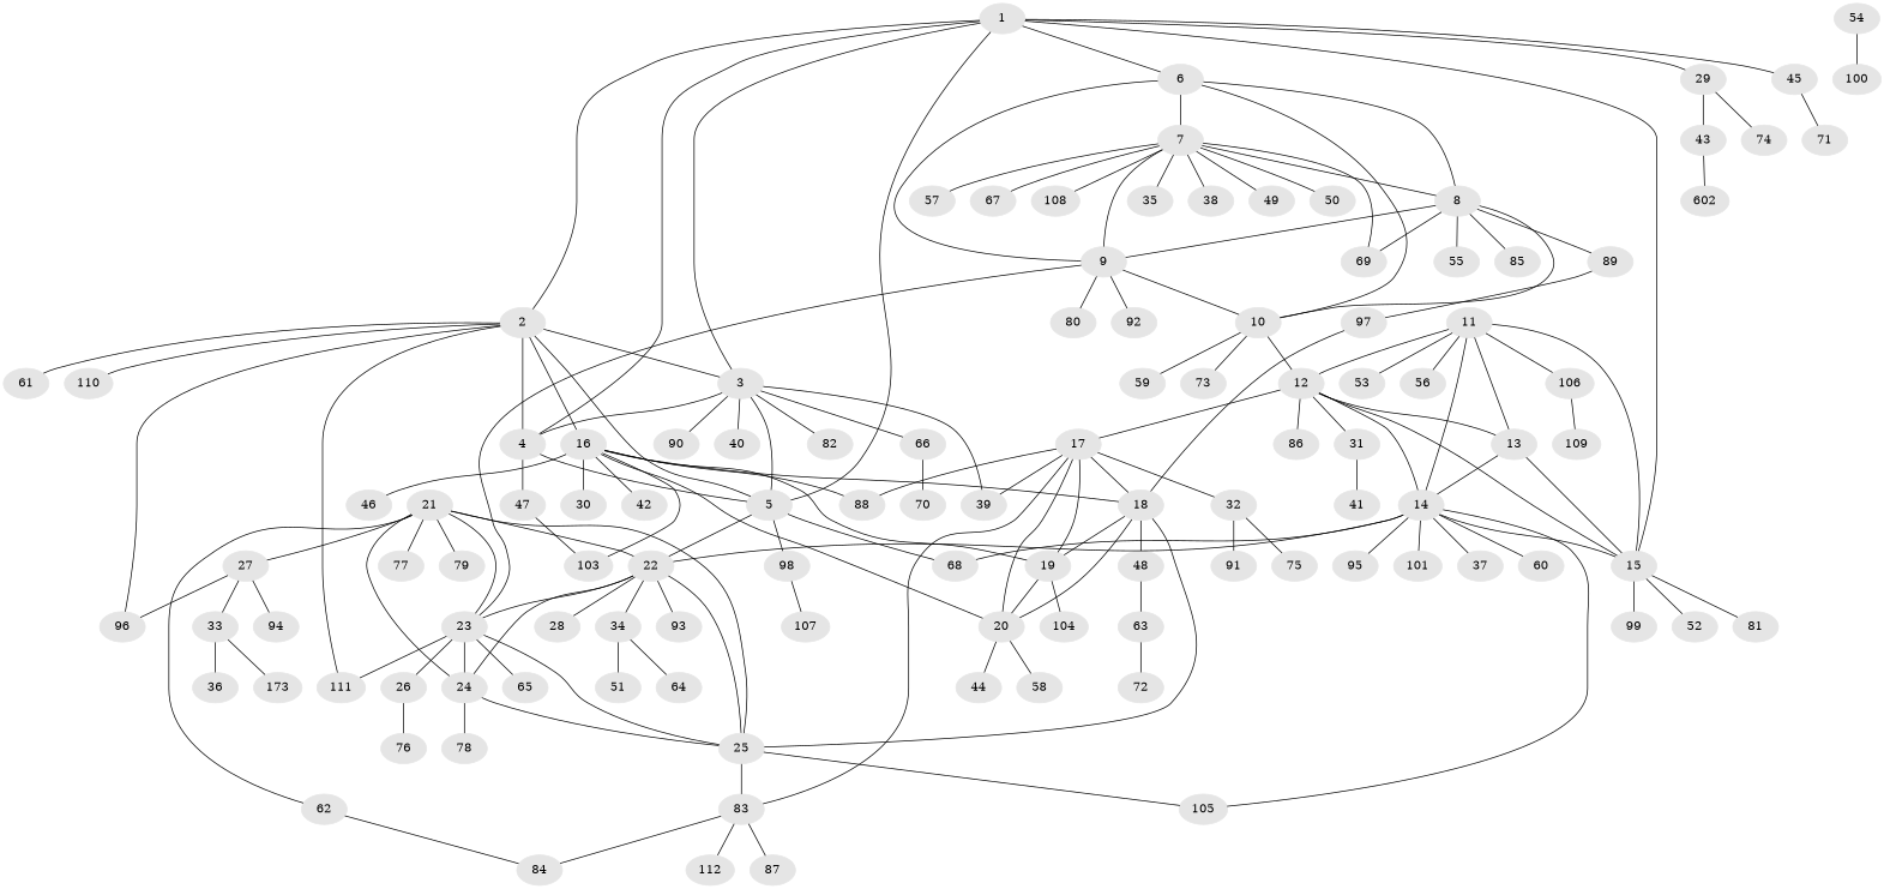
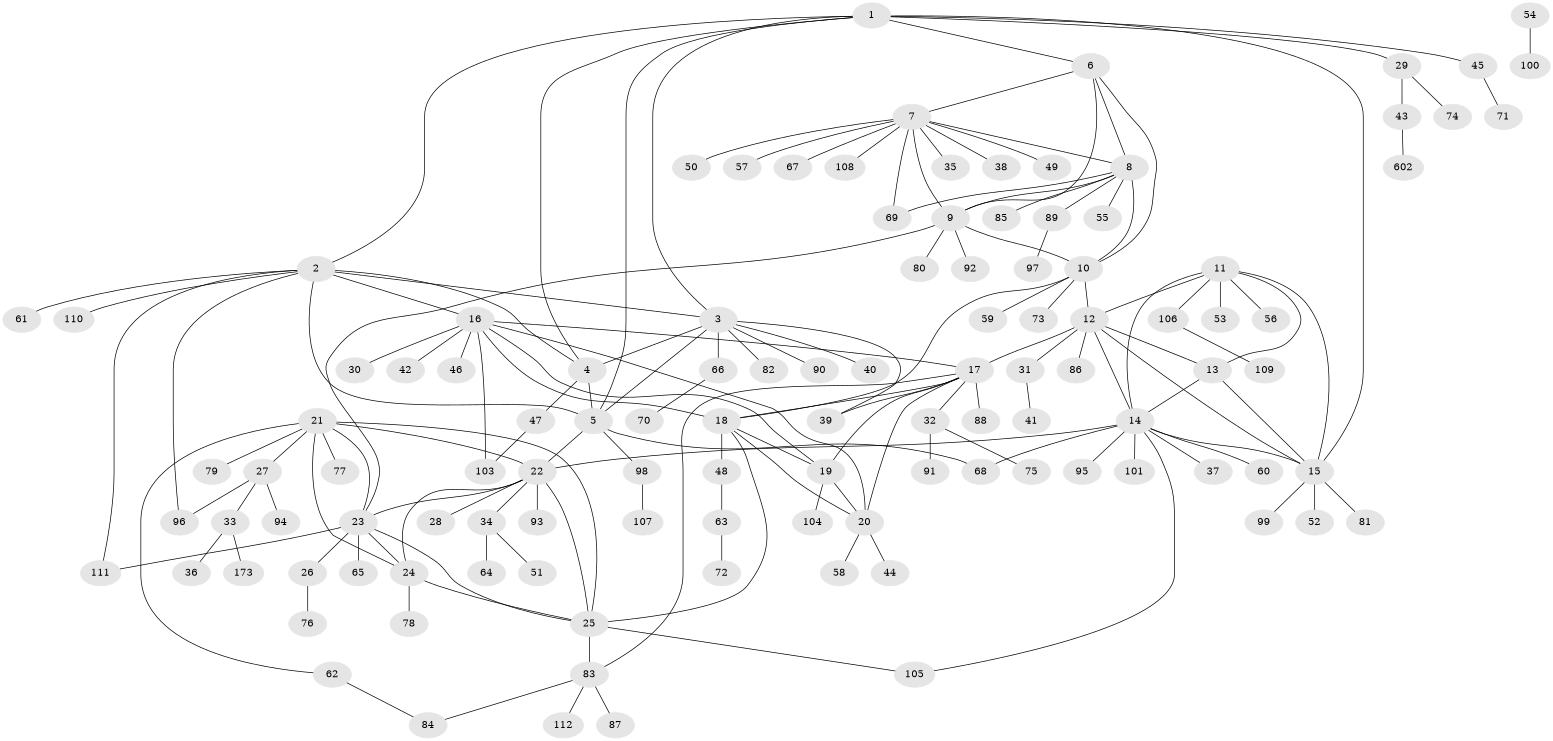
  graph {
    fontname="DejaVu Serif"
    node [color=gray90 fontname="DejaVu Serif" style=filled]
    edge [fontname="DejaVu Serif"]
    1
    2
    3
    4
    5
    6
    15
    29
    45
    16
    61
    96
    110
    111
    40
    66
    82
    90
    39
    47
    22
    68
    98
    7
    8
    9
    10
    52
    81
    99
    43
    74
    71
    18
    17
    19
    20
    30
    42
    46
    103
    54
    100
    70
    23
    25
    24
    28
    34
    93
    107
    35
    38
    49
    50
    57
    67
    108
    69
    55
    85
    89
    80
    92
    12
    59
    73
    97
    26
    65
    13
    14
    31
    86
    48
    11
    53
    56
    106
    37
    60
    95
    101
    105
    109
    32
    83
    88
    41
    104
    44
    58
    75
    91
    84
    87
    112
    63
    21
    27
    62
    77
    79
    78
    33
    94
    51
    64
    76
    36
    n111 [label=173]
    n112 [label=602]
    72
    1 -- 2
    1 -- 3
    1 -- 4
    1 -- 5
    1 -- 6
    1 -- 15
    1 -- 29
    1 -- 45
    2 -- 3
    2 -- 4
    2 -- 5
    2 -- 16
    2 -- 61
    2 -- 96
    2 -- 110
    2 -- 111
    3 -- 4
    3 -- 5
    3 -- 40
    3 -- 66
    3 -- 82
    3 -- 90
    3 -- 39
    4 -- 5
    4 -- 47
    5 -- 22
    5 -- 68
    5 -- 98
    6 -- 7
    6 -- 8
    6 -- 9
    6 -- 10
    15 -- 52
    15 -- 81
    15 -- 99
    29 -- 43
    29 -- 74
    45 -- 71
    16 -- 18
-   16 -- 88
+   16 -- 17
    16 -- 19
    16 -- 20
    16 -- 30
    16 -- 42
    16 -- 46
    16 -- 103
    66 -- 70
    47 -- 103
    22 -- 23
    22 -- 25
    22 -- 24
    22 -- 28
    22 -- 34
    22 -- 93
    98 -- 107
    7 -- 8
    7 -- 9
    7 -- 35
    7 -- 38
    7 -- 49
    7 -- 50
    7 -- 57
    7 -- 67
    7 -- 108
    7 -- 69
    8 -- 9
    8 -- 10
    8 -- 69
    8 -- 55
    8 -- 85
    8 -- 89
    9 -- 10
    9 -- 23
    9 -- 80
    9 -- 92
-   97 -- 18
+   10 -- 18
    10 -- 12
    10 -- 59
    10 -- 73
    43 -- n112
    18 -- 19
    18 -- 20
    18 -- 25
    18 -- 48
    17 -- 39
    17 -- 18
    17 -- 19
    17 -- 20
    17 -- 32
    17 -- 83
    17 -- 88
    19 -- 20
    19 -- 104
    20 -- 44
    20 -- 58
    54 -- 100
    23 -- 111
    23 -- 25
    23 -- 24
    23 -- 26
    23 -- 65
    25 -- 105
    25 -- 83
    24 -- 25
    24 -- 78
    34 -- 51
    34 -- 64
    89 -- 97
    12 -- 15
    12 -- 17
    12 -- 13
    12 -- 14
    12 -- 31
    12 -- 86
    26 -- 76
    13 -- 15
    13 -- 14
    14 -- 15
    14 -- 22
    14 -- 68
    14 -- 37
    14 -- 60
    14 -- 95
    14 -- 101
    14 -- 105
    31 -- 41
    48 -- 63
    11 -- 15
    11 -- 12
    11 -- 13
    11 -- 14
    11 -- 53
    11 -- 56
    11 -- 106
    106 -- 109
    32 -- 75
    32 -- 91
    83 -- 84
    83 -- 87
    83 -- 112
    63 -- 72
    21 -- 22
    21 -- 23
    21 -- 25
    21 -- 24
    21 -- 27
    21 -- 62
    21 -- 77
    21 -- 79
    27 -- 96
    27 -- 33
    27 -- 94
    62 -- 84
    33 -- 36
    33 -- n111
  }
